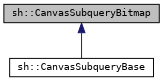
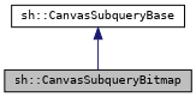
  digraph {
    fontname="DejaVu Sans Mono"
    node [color=black fontname="DejaVu Sans Mono" fontsize=10 shape=record style=filled]
    n1 [fillcolor=grey75 fontcolor=black height=0.2 label="sh::CanvasSubqueryBitmap" width=0.4]
    n2 [fillcolor=white height=0.2 label="sh::CanvasSubqueryBase" width=0.4]
-   n1 -> n2 [color=midnightblue dir=back fontname="DejaVu Sans Mono" fontsize=10 labelfontname=Helvetica labelfontsize=10 style=solid]
+   n2 -> n1 [color=midnightblue dir=back fontname="DejaVu Sans Mono" fontsize=10 labelfontname=Helvetica labelfontsize=10 style=solid]
  }
